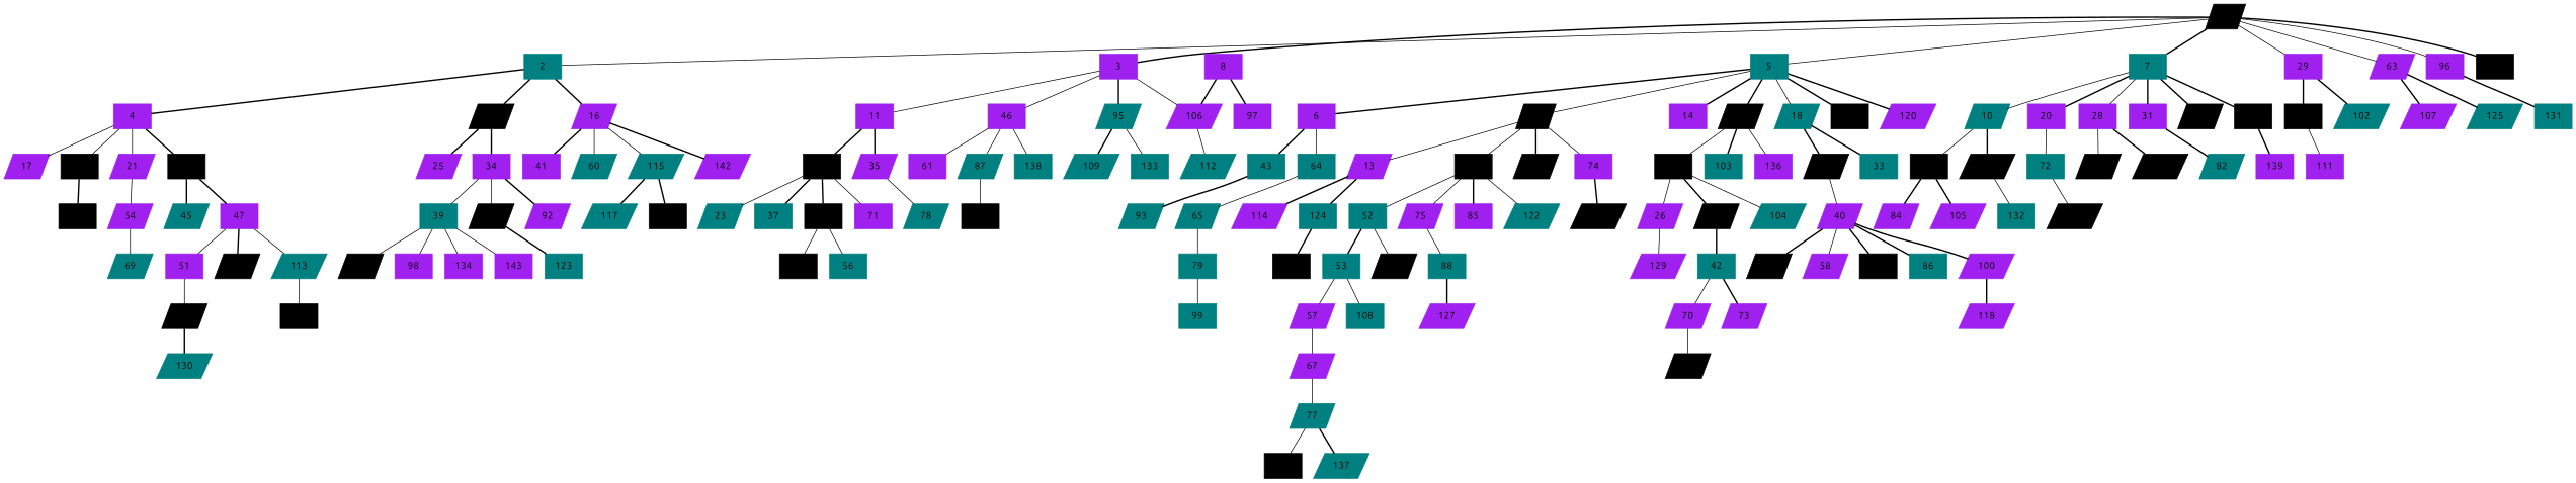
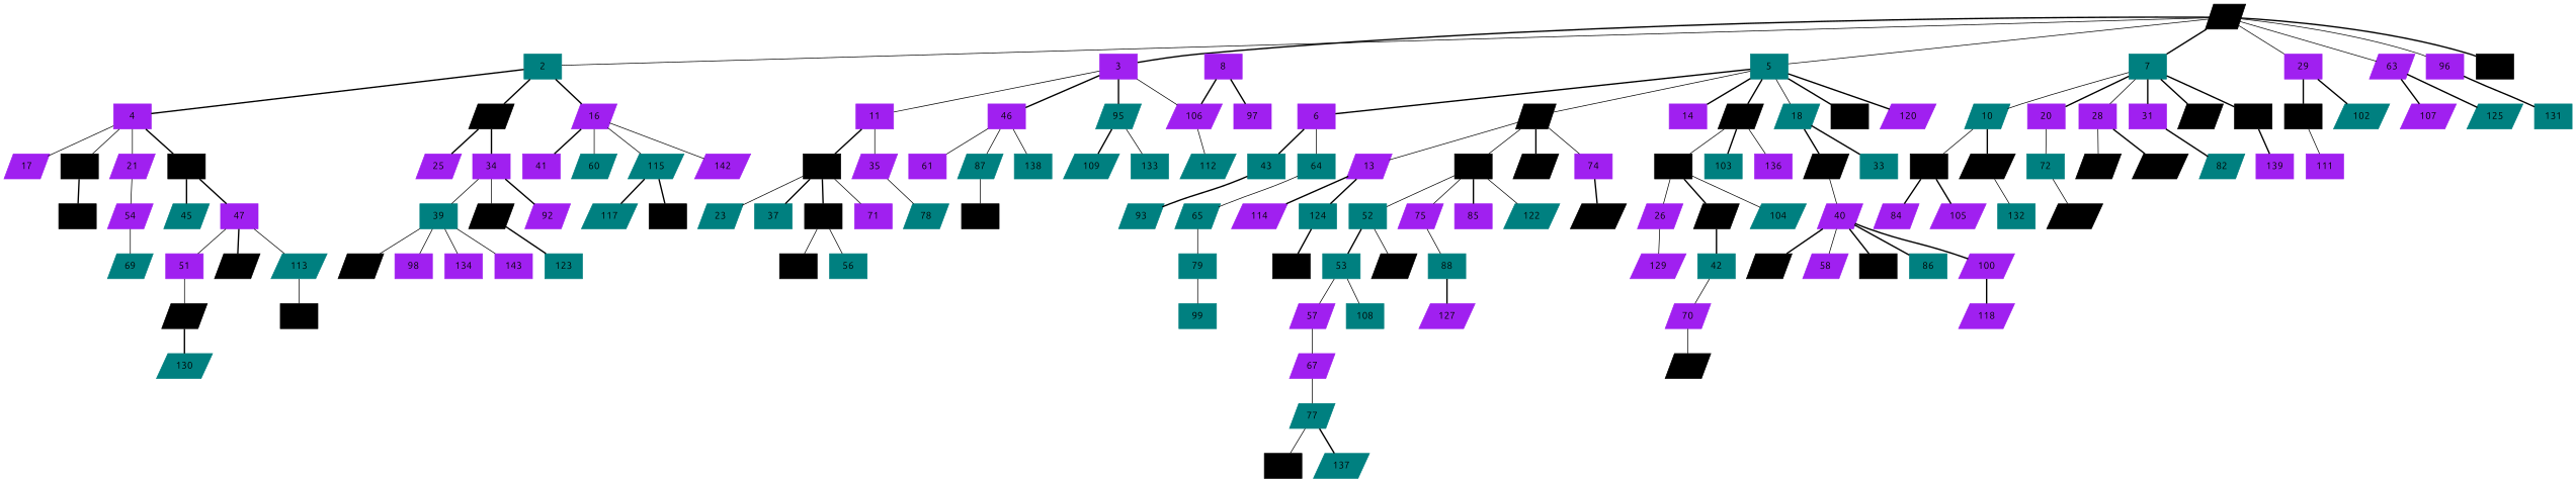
  graph {
    fontname=Ubuntu
    node [color=purple fontname=Ubuntu shape=parallelogram style=filled]
    edge [fontname=Ubuntu style=solid]
    1 [color=black]
    2 [color=teal shape=box]
    3 [shape=box]
    5 [color=teal shape=box]
    7 [color=teal shape=box]
    29 [shape=box]
    63
    96 [shape=box]
    110 [color=black shape=box]
    4 [shape=box]
    12 [color=black]
    16
    11 [shape=box]
    46 [shape=box]
    95 [color=teal]
    106
    6 [shape=box]
    9 [color=black]
    14 [shape=box]
    15 [color=black]
    18 [color=teal]
    44 [color=black shape=box]
    120
    10 [color=teal]
    20 [shape=box]
    28 [shape=box]
    31 [shape=box]
    38 [color=black]
    81 [color=black shape=box]
    76 [color=black shape=box]
    102 [color=teal]
    107
    125 [color=teal]
    131 [color=teal shape=box]
    17
    19 [color=black shape=box]
    21
    36 [color=black shape=box]
    25
    34 [shape=box]
    41 [shape=box]
    60 [color=teal]
    115 [color=teal]
    142
    8 [shape=box]
    97 [shape=box]
    22 [color=black shape=box]
    35
    61 [shape=box]
    87 [color=teal]
    138 [color=teal shape=box]
    109 [color=teal]
    133 [color=teal shape=box]
    119 [color=black shape=box]
    54
    45 [color=teal]
    47 [shape=box]
    43 [color=teal shape=box]
    64 [color=teal shape=box]
    13
    27 [color=black shape=box]
    68 [color=black]
    74 [shape=box]
    24 [color=black shape=box]
    103 [color=teal shape=box]
    136 [shape=box]
    32 [color=black]
    33 [color=teal shape=box]
    93 [color=teal]
    65 [color=teal]
    50 [color=black shape=box]
    116 [color=black]
    72 [color=teal shape=box]
    62 [color=black]
    141 [color=black]
    82 [color=teal]
    139 [shape=box]
    112 [color=teal]
    114
    124 [color=teal shape=box]
    52 [color=teal shape=box]
    75
    85 [shape=box]
    122 [color=teal]
    121 [color=black]
    84
    105
    132 [color=teal shape=box]
    23 [color=teal]
    37 [color=teal shape=box]
    49 [color=black shape=box]
    71 [shape=box]
    78 [color=teal]
    39 [color=teal shape=box]
    59 [color=black]
    92
    135 [color=black shape=box]
    26
    30 [color=black]
    104 [color=teal]
    117 [color=teal]
    140 [color=black shape=box]
    40
    101 [color=black]
    69 [color=teal]
    55 [color=black shape=box]
    56 [color=teal shape=box]
    129
    42 [color=teal shape=box]
    53 [color=teal shape=box]
    90 [color=black]
    88 [color=teal shape=box]
    111 [shape=box]
    70
-   73
    48 [color=black]
    58
    83 [color=black shape=box]
    86 [color=teal shape=box]
    100
    66 [color=black]
    98 [shape=box]
    134 [shape=box]
    143 [shape=box]
    123 [color=teal shape=box]
    51 [shape=box]
    80 [color=black]
    113 [color=teal]
    118
    94 [color=black]
    126 [color=black shape=box]
    91 [color=black]
    128 [color=black shape=box]
    130 [color=teal]
    57
    108 [color=teal shape=box]
    67
    77 [color=teal]
    79 [color=teal shape=box]
    99 [color=teal shape=box]
    89 [color=black shape=box]
    137 [color=teal]
    127
    1 -- 2
    1 -- 3 [style=bold]
    1 -- 5
    1 -- 7 [style=bold]
    1 -- 29
    1 -- 63
    1 -- 96
    1 -- 110 [style=bold]
    2 -- 4 [style=bold]
    2 -- 12 [style=bold]
    2 -- 16 [style=bold]
    3 -- 11
-   3 -- 46
+   3 -- 46 [style=bold]
    3 -- 95 [style=bold]
    3 -- 106
    5 -- 6 [style=bold]
    5 -- 9
    5 -- 14 [style=bold]
    5 -- 15 [style=bold]
    5 -- 18
    5 -- 44 [style=bold]
    5 -- 120 [style=bold]
    7 -- 10
    7 -- 20 [style=bold]
    7 -- 28
    7 -- 31 [style=bold]
    7 -- 38 [style=bold]
    7 -- 81 [style=bold]
    29 -- 76 [style=bold]
    29 -- 102 [style=bold]
    63 -- 107 [style=bold]
    63 -- 125 [style=bold]
    96 -- 131 [style=bold]
    4 -- 17
    4 -- 19
    4 -- 21
    4 -- 36 [style=bold]
    12 -- 25 [style=bold]
    12 -- 34 [style=bold]
    16 -- 41 [style=bold]
    16 -- 60
    16 -- 115
-   16 -- 142 [style=bold]
+   16 -- 142
    11 -- 22 [style=bold]
-   11 -- 35 [style=bold]
+   11 -- 35
    46 -- 61
    46 -- 87
    46 -- 138
    95 -- 109 [style=bold]
    95 -- 133
    106 -- 112
    6 -- 43 [style=bold]
    6 -- 64
    9 -- 13
    9 -- 27
    9 -- 68 [style=bold]
    9 -- 74
    15 -- 24
    15 -- 103 [style=bold]
    15 -- 136
    18 -- 32 [style=bold]
    18 -- 33 [style=bold]
    10 -- 50
    10 -- 116 [style=bold]
    20 -- 72
    28 -- 62
    28 -- 141 [style=bold]
    31 -- 82 [style=bold]
    81 -- 139 [style=bold]
    76 -- 111
    19 -- 119 [style=bold]
    21 -- 54
    36 -- 45 [style=bold]
    36 -- 47 [style=bold]
    34 -- 39
    34 -- 59
    34 -- 92 [style=bold]
    115 -- 117 [style=bold]
    115 -- 140 [style=bold]
    8 -- 106 [style=bold]
    8 -- 97 [style=bold]
    22 -- 23
    22 -- 37 [style=bold]
    22 -- 49 [style=bold]
    22 -- 71
    35 -- 78
    87 -- 126
    54 -- 69
    47 -- 51
    47 -- 80 [style=bold]
    47 -- 113
    43 -- 93 [style=bold]
    64 -- 65
    13 -- 114 [style=bold]
    13 -- 124 [style=bold]
    27 -- 52
    27 -- 75
    27 -- 85 [style=bold]
    27 -- 122
    74 -- 121 [style=bold]
    24 -- 26
    24 -- 30 [style=bold]
    24 -- 104
    32 -- 40
    65 -- 79
    50 -- 84 [style=bold]
    50 -- 105 [style=bold]
    116 -- 132
    72 -- 101
    124 -- 135 [style=bold]
    52 -- 53 [style=bold]
    52 -- 90
    75 -- 88
    49 -- 55
    49 -- 56
    39 -- 66
    39 -- 98
    39 -- 134
    39 -- 143
    59 -- 123 [style=bold]
    26 -- 129
    30 -- 42 [style=bold]
    40 -- 48 [style=bold]
    40 -- 58
    40 -- 83 [style=bold]
    40 -- 86 [style=bold]
    40 -- 100 [style=bold]
    42 -- 70
-   42 -- 73 [style=bold]
    53 -- 57
    53 -- 108
    88 -- 127 [style=bold]
    70 -- 94
    100 -- 118 [style=bold]
    51 -- 91
    113 -- 128
    91 -- 130 [style=bold]
    57 -- 67
    67 -- 77
    77 -- 89
    77 -- 137 [style=bold]
    79 -- 99
  }
